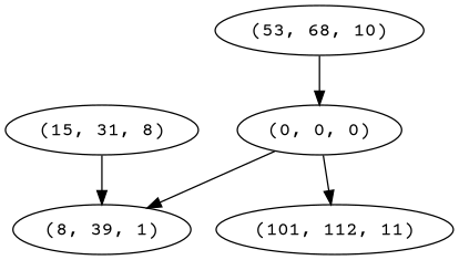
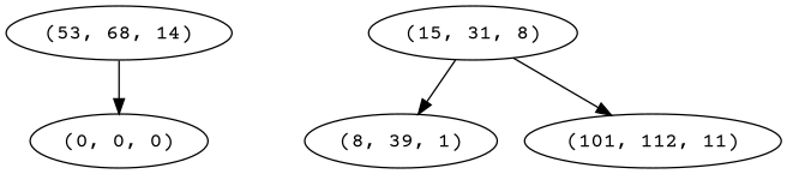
  digraph {
    fontname="Courier Prime"
    node [fontname="Courier Prime"]
    edge [fontname="Courier Prime"]
    "(0, 0, 0)"
    "(8, 39, 1)"
    "(101, 112, 11)"
-   "(53, 68, 10)"
+   "(53, 68, 10)" [label="(53, 68, 14)"]
    "(15, 31, 8)"
-   "(0, 0, 0)" -> "(8, 39, 1)"
-   "(0, 0, 0)" -> "(101, 112, 11)"
+   "(15, 31, 8)" -> "(101, 112, 11)"
    "(53, 68, 10)" -> "(0, 0, 0)"
    "(15, 31, 8)" -> "(8, 39, 1)"
  }
